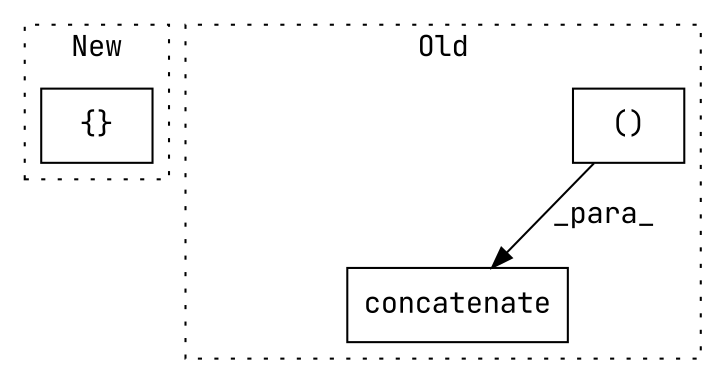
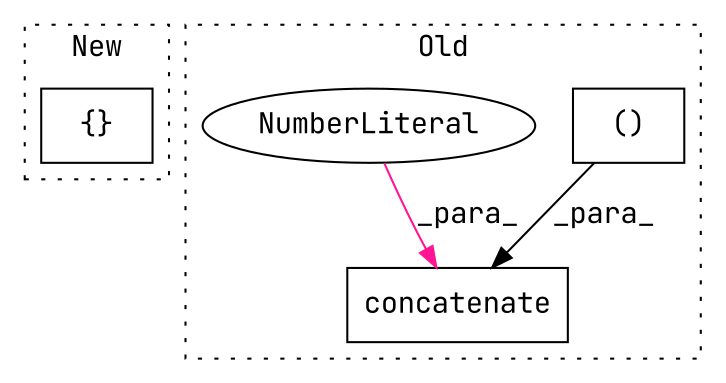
  digraph {
    fontname="JetBrains Mono"
    node [shape=box fontname="JetBrains Mono"]
    edge [fontname="JetBrains Mono"]
    n1 [a=4 l="1,1" label="{}" s="3559,3563"]
    n2 [a=32 l="12,1" label=concatenate s="3275,3412"]
    n3 [a=106 l=31 label="()" s=3343]
+   n4 [a=34 l=1 label=NumberLiteral s=3411 shape=ellipse]
    subgraph cluster_1 {
      label=New
      style=dotted
      n1
    }
    subgraph cluster_2 {
      label=Old
      style=dotted
      n2
      n3
+     n4
    }
    n3 -> n2 [label=_para_ color=black]
+   n4 -> n2 [label=_para_ color=deeppink]
  }
